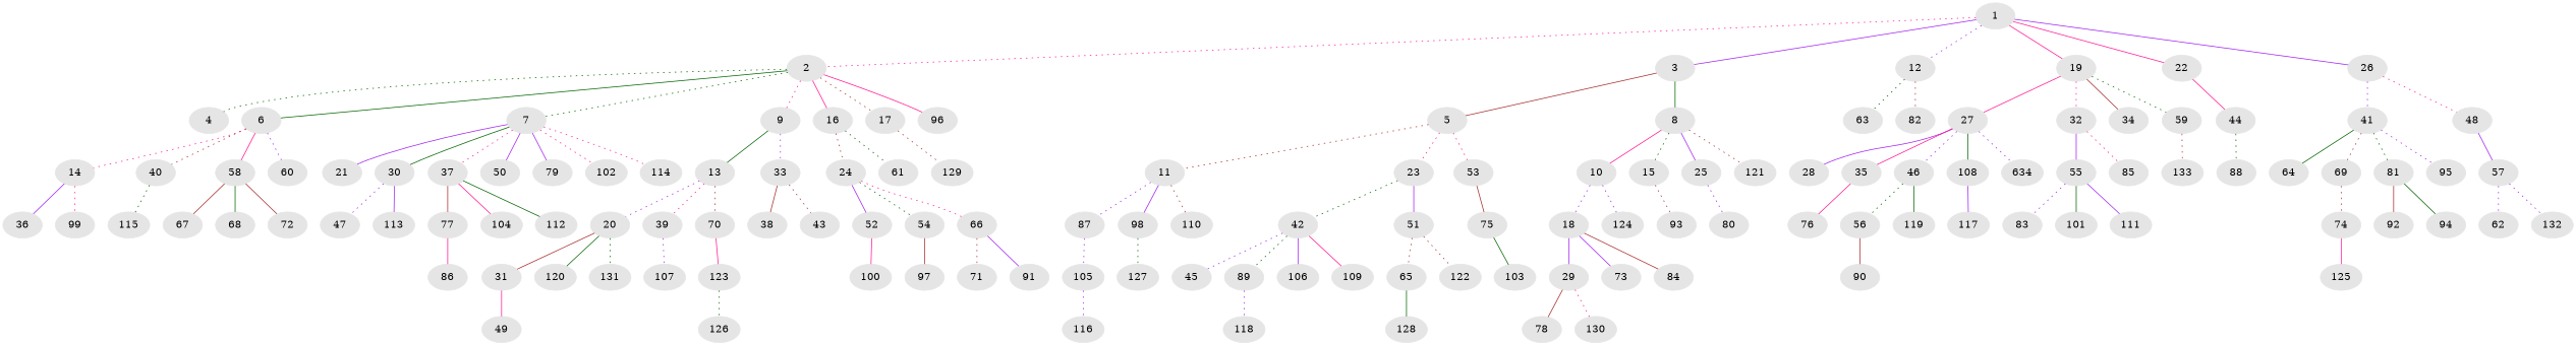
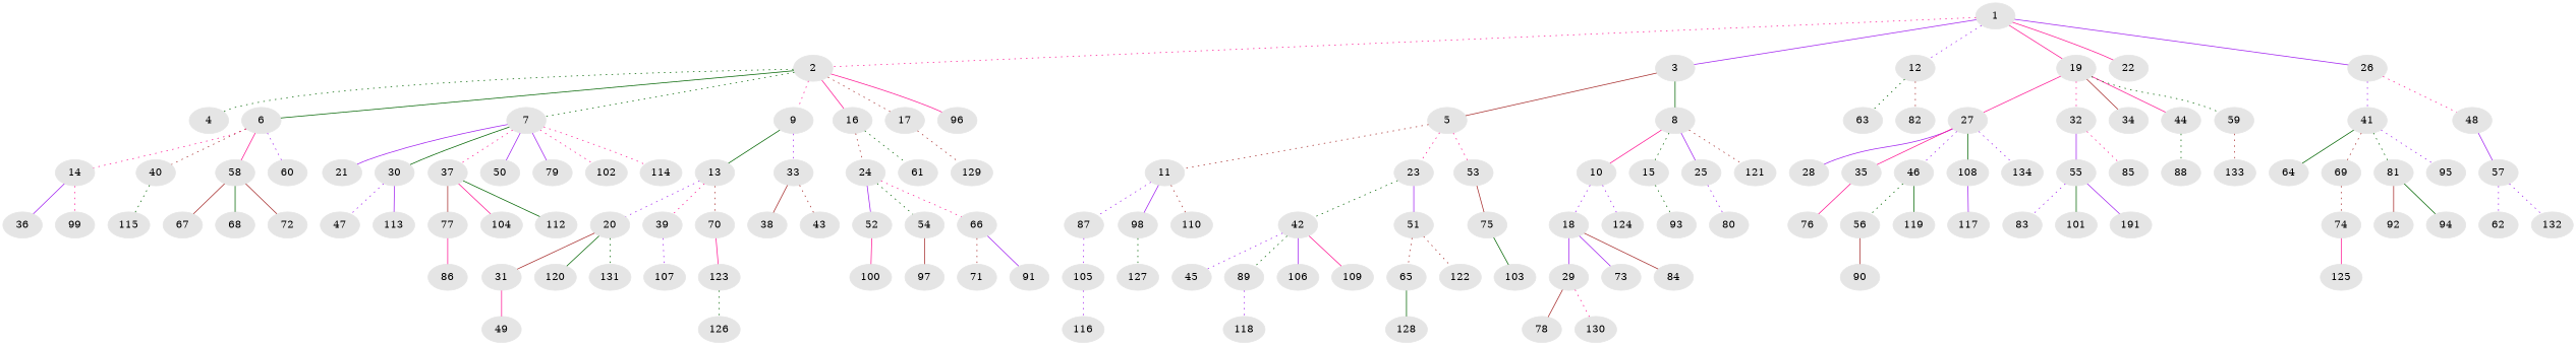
  graph {
    node [color=gray90 style=filled]
    edge [color=purple style=dotted]
    1
    2
    3
    12
    19
    22
    26
    4
    6
    7
    9
    16
    17
    96
    5
    8
    63
    82
    27
    32
    34
    44
    59
    41
    48
    14
    40
    58
    60
    21
    30
    37
    50
    79
    102
    114
    13
    33
    24
    61
    129
    11
    23
    53
    10
    15
    25
    121
    87
    98
    110
    42
    51
    75
    36
    99
    115
    67
    68
    72
    47
    113
    77
    104
    112
    18
    124
    93
    80
    20
    39
    70
    38
    43
    29
    73
    84
    105
    127
    31
    120
    131
    107
    123
    52
    54
    66
    78
    130
    28
    35
    46
    108
-   134 [label=634]
+   134
    55
    85
    88
    133
    49
    45
    89
    106
    109
    65
    122
    100
    97
    71
    91
    64
    69
    81
    95
    57
    76
    56
    119
    117
    83
    101
-   111
+   111 [label=191]
    86
    74
    92
    94
    118
    90
    62
    132
    128
    103
    125
    126
    116
    1 -- 2 [color=deeppink]
    1 -- 3 [style=solid]
    1 -- 12
    1 -- 19 [color=deeppink style=solid]
    1 -- 22 [color=deeppink style=solid]
    1 -- 26 [style=solid]
    2 -- 4 [color=darkgreen]
    2 -- 6 [color=darkgreen style=solid]
    2 -- 7 [color=darkgreen]
    2 -- 9 [color=deeppink]
    2 -- 16 [color=deeppink style=solid]
    2 -- 17 [color=brown]
    2 -- 96 [color=deeppink style=solid]
    3 -- 5 [color=brown style=solid]
    3 -- 8 [color=darkgreen style=solid]
    12 -- 63 [color=darkgreen]
    12 -- 82 [color=brown]
    19 -- 27 [color=deeppink style=solid]
    19 -- 32 [color=deeppink]
    19 -- 34 [color=brown style=solid]
-   22 -- 44 [color=deeppink style=solid]
+   19 -- 44 [color=deeppink style=solid]
    19 -- 59 [color=darkgreen]
    26 -- 41
    26 -- 48 [color=deeppink]
    6 -- 14 [color=deeppink]
    6 -- 40 [color=brown]
    6 -- 58 [color=deeppink style=solid]
    6 -- 60
    7 -- 21 [style=solid]
    7 -- 30 [color=darkgreen style=solid]
    7 -- 37 [color=deeppink]
    7 -- 50 [style=solid]
    7 -- 79 [style=solid]
    7 -- 102 [color=deeppink]
    7 -- 114 [color=deeppink]
    9 -- 13 [color=darkgreen style=solid]
    9 -- 33
    16 -- 24 [color=brown]
    16 -- 61 [color=darkgreen]
    17 -- 129 [color=brown]
    5 -- 11 [color=brown]
    5 -- 23 [color=deeppink]
    5 -- 53 [color=deeppink]
    8 -- 10 [color=deeppink style=solid]
    8 -- 15 [color=darkgreen]
    8 -- 25 [style=solid]
    8 -- 121 [color=brown]
    27 -- 28 [style=solid]
    27 -- 35 [color=deeppink style=solid]
    27 -- 46
    27 -- 108 [color=darkgreen style=solid]
    27 -- 134
    32 -- 55 [style=solid]
    32 -- 85 [color=deeppink]
    44 -- 88 [color=darkgreen]
    59 -- 133 [color=brown]
    41 -- 64 [color=darkgreen style=solid]
    41 -- 69 [color=brown]
    41 -- 81 [color=darkgreen]
    41 -- 95
    48 -- 57 [style=solid]
    14 -- 36 [style=solid]
    14 -- 99 [color=deeppink]
    40 -- 115 [color=darkgreen]
    58 -- 67 [color=brown style=solid]
    58 -- 68 [color=darkgreen style=solid]
    58 -- 72 [color=brown style=solid]
    30 -- 47
    30 -- 113 [style=solid]
    37 -- 77 [color=brown style=solid]
    37 -- 104 [color=deeppink style=solid]
    37 -- 112 [color=darkgreen style=solid]
    13 -- 20
    13 -- 39 [color=deeppink]
    13 -- 70 [color=brown]
    33 -- 38 [color=brown style=solid]
    33 -- 43 [color=brown]
    24 -- 52 [style=solid]
    24 -- 54 [color=darkgreen]
    24 -- 66 [color=deeppink]
    11 -- 87
    11 -- 98 [style=solid]
    11 -- 110 [color=brown]
    23 -- 42 [color=darkgreen]
    23 -- 51 [style=solid]
    53 -- 75 [color=brown style=solid]
    10 -- 18
    10 -- 124
-   15 -- 93 [color=brown]
+   15 -- 93 [color=darkgreen]
    25 -- 80
    87 -- 105
    98 -- 127 [color=darkgreen]
    42 -- 45
    42 -- 89 [color=darkgreen]
    42 -- 106 [style=solid]
    42 -- 109 [color=deeppink style=solid]
    51 -- 65 [color=brown]
    51 -- 122 [color=brown]
    75 -- 103 [color=darkgreen style=solid]
    77 -- 86 [color=deeppink style=solid]
    18 -- 29 [style=solid]
    18 -- 73 [style=solid]
    18 -- 84 [color=brown style=solid]
    20 -- 31 [color=brown style=solid]
    20 -- 120 [color=darkgreen style=solid]
    20 -- 131 [color=darkgreen]
    39 -- 107
    70 -- 123 [color=deeppink style=solid]
    29 -- 78 [color=brown style=solid]
    29 -- 130 [color=deeppink]
    105 -- 116
    31 -- 49 [color=deeppink style=solid]
    123 -- 126 [color=darkgreen]
    52 -- 100 [color=deeppink style=solid]
    54 -- 97 [color=brown style=solid]
    66 -- 71 [color=brown]
    66 -- 91 [style=solid]
    35 -- 76 [color=deeppink style=solid]
    46 -- 56 [color=darkgreen]
    46 -- 119 [color=darkgreen style=solid]
    108 -- 117 [style=solid]
    55 -- 83
    55 -- 101 [color=darkgreen style=solid]
    55 -- 111 [style=solid]
    89 -- 118
    65 -- 128 [color=darkgreen style=solid]
    69 -- 74 [color=brown]
    81 -- 92 [color=brown style=solid]
    81 -- 94 [color=darkgreen style=solid]
    57 -- 62
    57 -- 132
    56 -- 90 [color=brown style=solid]
    74 -- 125 [color=deeppink style=solid]
  }
